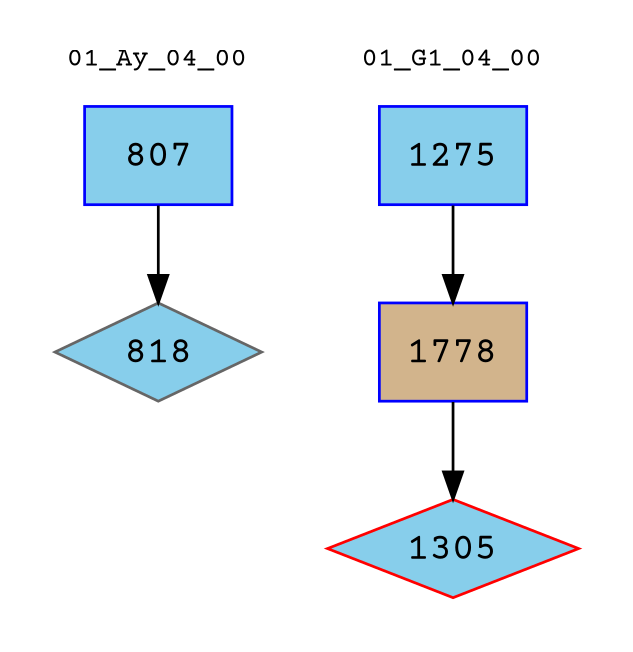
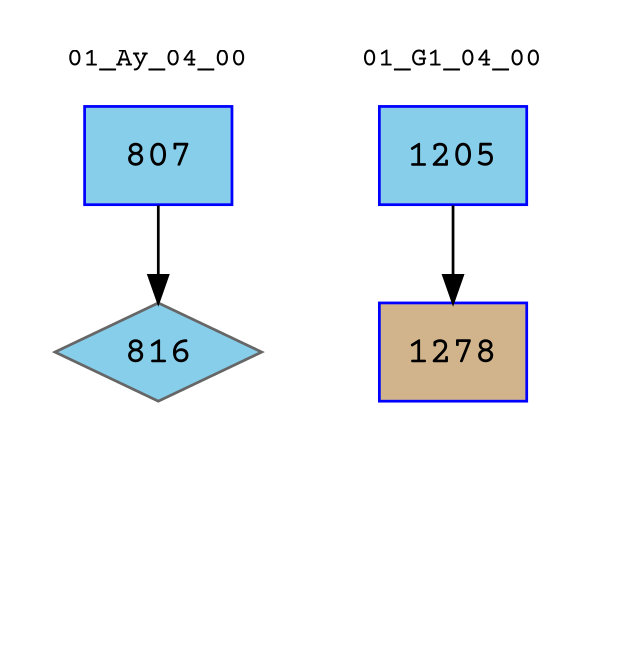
  digraph {
    fontname="Courier Prime"
    node [color=blue fillcolor=skyblue fontname="Courier Prime" shape=box style=filled]
    edge [color=black fontname="Courier Prime"]
    n1 [label=807]
-   n2 [color=gray40 label=818 shape=diamond]
-   n3 [fillcolor=tan label=1778]
-   n4 [label=1275]
-   n5 [color=red label=1305 shape=diamond]
+   n2 [color=gray40 label=816 shape=diamond]
+   n3 [fillcolor=tan label=1278]
+   n4 [label=1205]
    subgraph cluster_1 {
      color=white
      fontsize=10
      label="01_Ay_04_00"
      n1
      n2
    }
    subgraph cluster_2 {
      color=white
      fontsize=10
      label="01_G1_04_00"
      n3
      n4
-     n5
    }
    n1 -> n2
-   n3 -> n5
    n4 -> n3
  }
